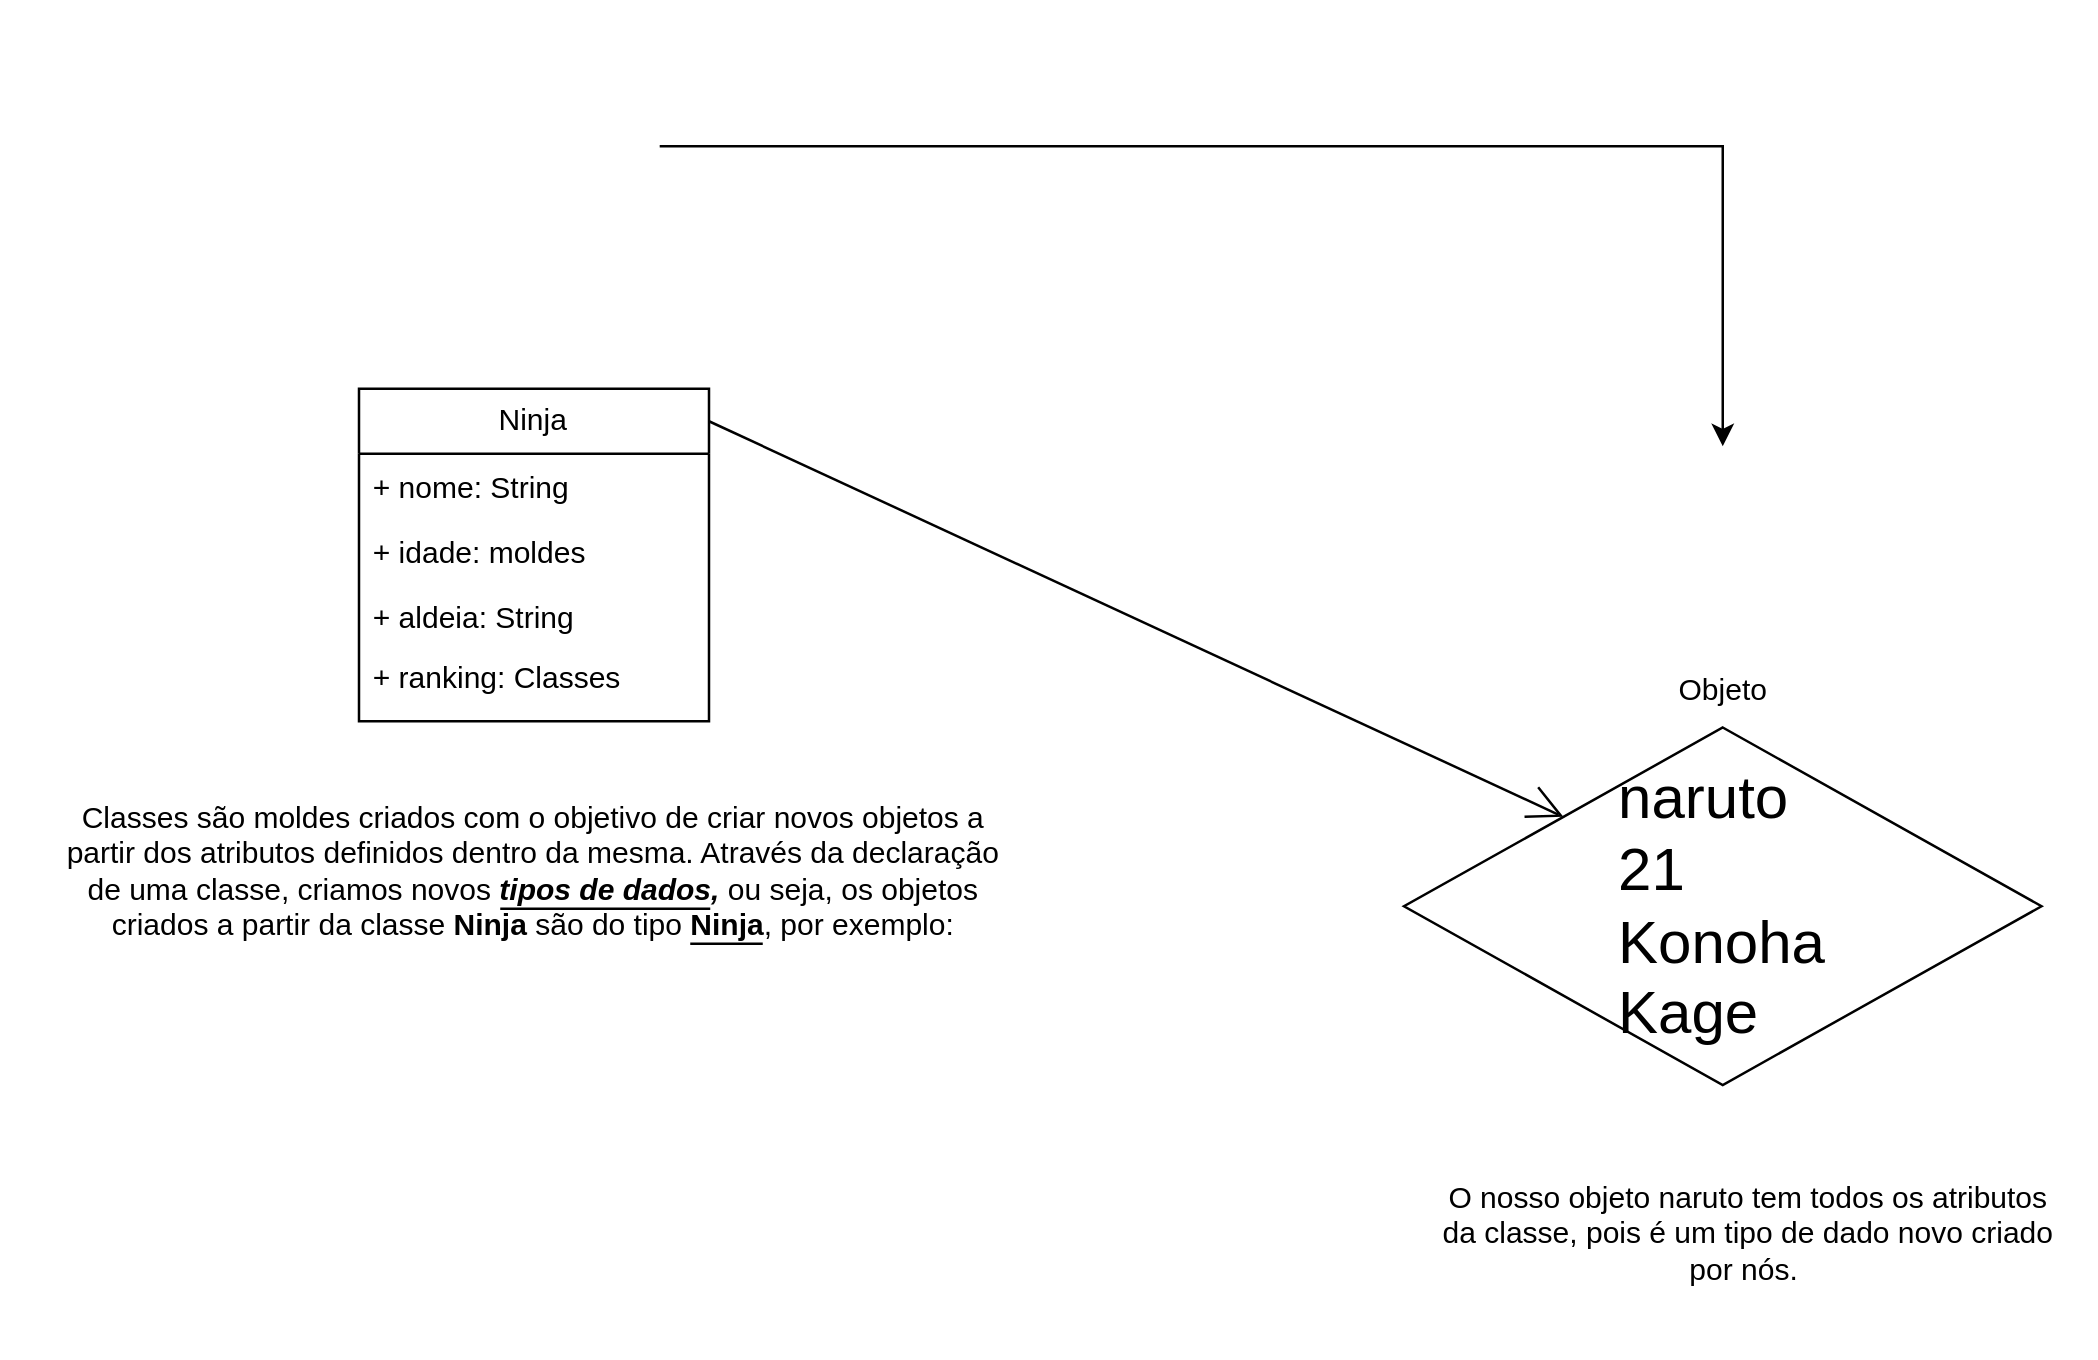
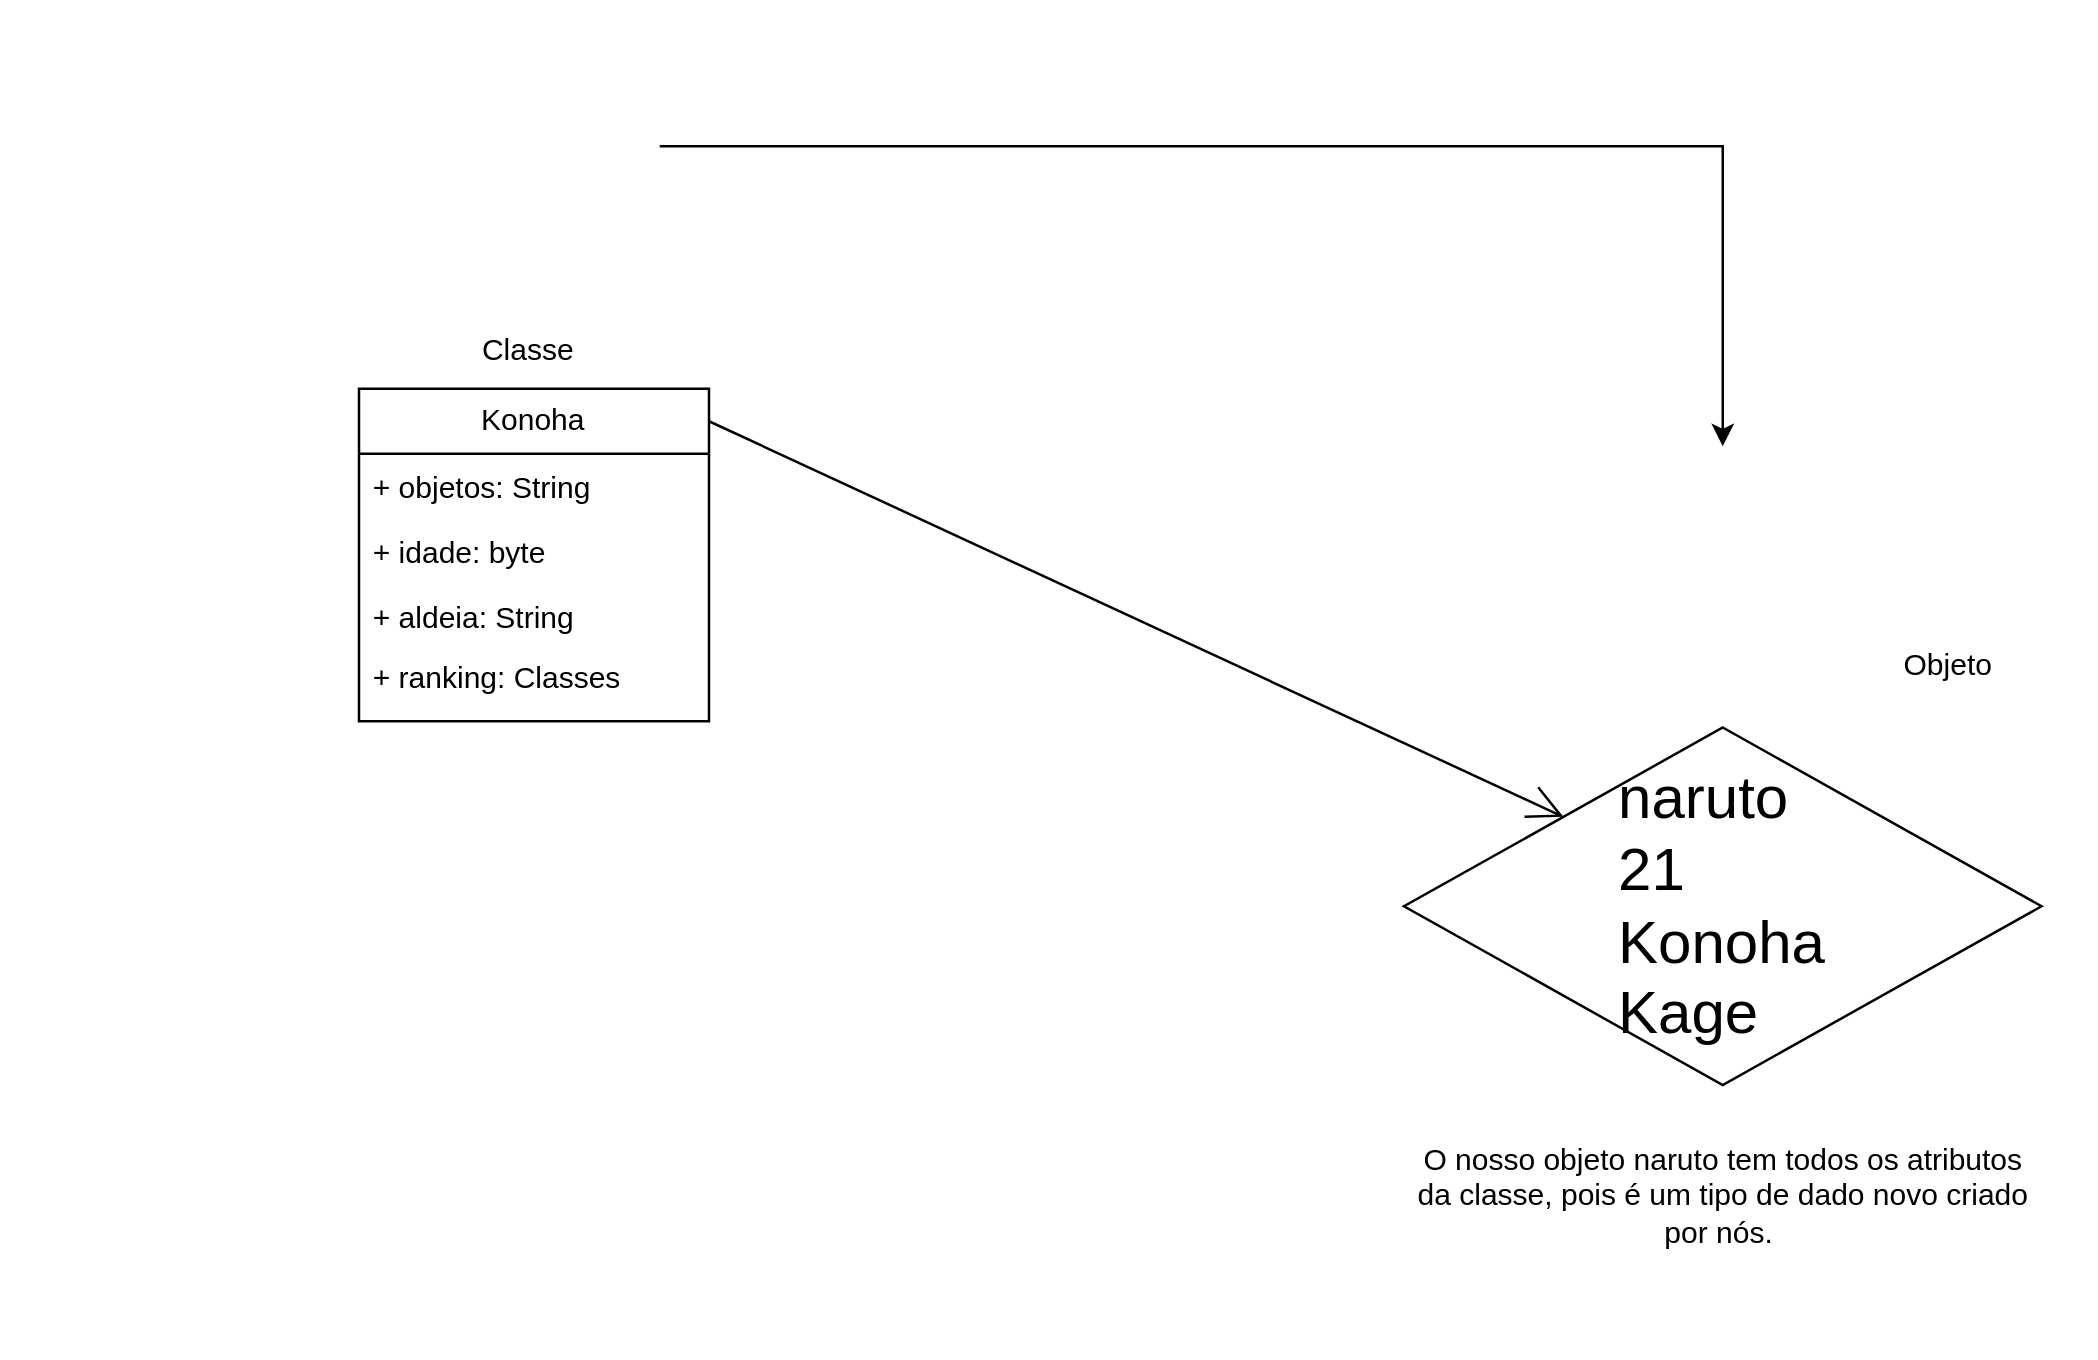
  <mxCell id="0" />
  <mxCell id="1" parent="0" />
- <mxCell id="2" value="Ninja" style="swimlane;fontStyle=0;childLayout=stackLayout;horizontal=1;startSize=26;fillColor=none;horizontalStack=0;resizeParent=1;resizeParentMax=0;resizeLast=0;collapsible=1;marginBottom=0;whiteSpace=wrap;html=1;" vertex="1" parent="1"><mxGeometry x="143" y="155" width="140" height="133" as="geometry"><mxRectangle x="-533" y="-142" width="62" height="26" as="alternateBounds" /></mxGeometry></mxCell>
- <mxCell id="3" value="+ nome: String" style="text;strokeColor=none;fillColor=none;align=left;verticalAlign=top;spacingLeft=4;spacingRight=4;overflow=hidden;rotatable=0;points=[[0,0.5],[1,0.5]];portConstraint=eastwest;whiteSpace=wrap;html=1;" vertex="1" parent="2"><mxGeometry y="26" width="140" height="26" as="geometry" /></mxCell>
- <mxCell id="4" value="+ idade: moldes" style="text;strokeColor=none;fillColor=none;align=left;verticalAlign=top;spacingLeft=4;spacingRight=4;overflow=hidden;rotatable=0;points=[[0,0.5],[1,0.5]];portConstraint=eastwest;whiteSpace=wrap;html=1;" vertex="1" parent="2"><mxGeometry y="52" width="140" height="26" as="geometry" /></mxCell>
+ <mxCell id="2" value="Konoha" style="swimlane;fontStyle=0;childLayout=stackLayout;horizontal=1;startSize=26;fillColor=none;horizontalStack=0;resizeParent=1;resizeParentMax=0;resizeLast=0;collapsible=1;marginBottom=0;whiteSpace=wrap;html=1;" vertex="1" parent="1"><mxGeometry x="143" y="155" width="140" height="133" as="geometry"><mxRectangle x="-533" y="-142" width="62" height="26" as="alternateBounds" /></mxGeometry></mxCell>
+ <mxCell id="3" value="+ objetos: String" style="text;strokeColor=none;fillColor=none;align=left;verticalAlign=top;spacingLeft=4;spacingRight=4;overflow=hidden;rotatable=0;points=[[0,0.5],[1,0.5]];portConstraint=eastwest;whiteSpace=wrap;html=1;" vertex="1" parent="2"><mxGeometry y="26" width="140" height="26" as="geometry" /></mxCell>
+ <mxCell id="4" value="+ idade: byte" style="text;strokeColor=none;fillColor=none;align=left;verticalAlign=top;spacingLeft=4;spacingRight=4;overflow=hidden;rotatable=0;points=[[0,0.5],[1,0.5]];portConstraint=eastwest;whiteSpace=wrap;html=1;" vertex="1" parent="2"><mxGeometry y="52" width="140" height="26" as="geometry" /></mxCell>
  <mxCell id="5" value="+ aldeia: String" style="text;strokeColor=none;fillColor=none;align=left;verticalAlign=top;spacingLeft=4;spacingRight=4;overflow=hidden;rotatable=0;points=[[0,0.5],[1,0.5]];portConstraint=eastwest;whiteSpace=wrap;html=1;" vertex="1" parent="2"><mxGeometry y="78" width="140" height="24" as="geometry" /></mxCell>
  <mxCell id="6" value="+ ranking: Classes" style="text;strokeColor=none;fillColor=none;align=left;verticalAlign=top;spacingLeft=4;spacingRight=4;overflow=hidden;rotatable=0;points=[[0,0.5],[1,0.5]];portConstraint=eastwest;whiteSpace=wrap;html=1;" vertex="1" parent="2"><mxGeometry y="102" width="140" height="31" as="geometry" /></mxCell>
  <mxCell id="7" value="&lt;div style=&quot;text-align: justify;&quot;&gt;&lt;span style=&quot;background-color: transparent; color: light-dark(rgb(0, 0, 0), rgb(255, 255, 255));&quot;&gt;&lt;font style=&quot;font-size: 24px;&quot;&gt;naruto&lt;/font&gt;&lt;/span&gt;&lt;/div&gt;&lt;div style=&quot;text-align: justify;&quot;&gt;&lt;font style=&quot;font-size: 24px;&quot;&gt;21&lt;/font&gt;&lt;/div&gt;&lt;div style=&quot;text-align: justify;&quot;&gt;&lt;font style=&quot;font-size: 24px;&quot;&gt;Konoha&lt;/font&gt;&lt;/div&gt;&lt;div style=&quot;text-align: justify;&quot;&gt;&lt;font style=&quot;font-size: 24px;&quot;&gt;Kage&lt;/font&gt;&lt;/div&gt;" style="rhombus;html=1;whiteSpace=wrap;align=center;" vertex="1" parent="1"><mxGeometry x="561" y="290.5" width="255" height="143" as="geometry" /></mxCell>
  <mxCell id="8" value="" style="endArrow=open;endFill=1;endSize=12;html=1;rounded=0;entryX=0;entryY=0;entryDx=0;entryDy=0;" edge="1" parent="1" target="7"><mxGeometry width="160" relative="1" as="geometry"><mxPoint x="283" y="168" as="sourcePoint" /><mxPoint x="443" y="276" as="targetPoint" /></mxGeometry></mxCell>
- <mxCell id="10" value="Objeto" style="text;strokeColor=none;align=center;fillColor=none;html=1;verticalAlign=middle;whiteSpace=wrap;rounded=0;" vertex="1" parent="1"><mxGeometry x="658.5" y="260.5" width="60" height="30" as="geometry" /></mxCell>
- <mxCell id="11" value="Classes são moldes criados com o objetivo de criar novos objetos a partir dos atributos definidos dentro da mesma. Através da declaração de uma classe, criamos novos &lt;span class=&quot;notion-enable-hover&quot; data-token-index=&quot;1&quot; style=&quot;color:inherit;border-bottom:0.05em solid;word-wrap:break-word;font-style:italic;font-weight:600&quot;&gt;tipos de dados&lt;/span&gt;&lt;span class=&quot;notion-enable-hover&quot; data-token-index=&quot;2&quot; style=&quot;font-style:italic;font-weight:600&quot;&gt;,&lt;/span&gt;&lt;span class=&quot;notion-enable-hover&quot; data-token-index=&quot;3&quot; style=&quot;font-style:italic&quot;&gt; &lt;/span&gt;ou seja, os objetos criados a partir da classe &lt;b&gt;Ninja&amp;nbsp;&lt;/b&gt;são do tipo &lt;span class=&quot;notion-enable-hover&quot; data-token-index=&quot;8&quot; style=&quot;color:inherit;border-bottom:0.05em solid;word-wrap:break-word;font-weight:600&quot;&gt;Ninja&lt;/span&gt;, por exemplo:" style="text;strokeColor=none;align=center;fillColor=none;html=1;verticalAlign=middle;whiteSpace=wrap;rounded=0;" vertex="1" parent="1"><mxGeometry x="20" y="304" width="386" height="88" as="geometry" /></mxCell>
- <mxCell id="12" value="O nosso objeto naruto tem todos os atributos da classe, pois é um tipo de dado novo criado por nós.&amp;nbsp;" style="text;strokeColor=none;align=center;fillColor=none;html=1;verticalAlign=middle;whiteSpace=wrap;rounded=0;" vertex="1" parent="1"><mxGeometry x="570.63" y="448.5" width="255.75" height="88" as="geometry" /></mxCell>
+ <mxCell id="9" value="Classe" style="text;strokeColor=none;align=center;fillColor=none;html=1;verticalAlign=middle;whiteSpace=wrap;rounded=0;" vertex="1" parent="1"><mxGeometry x="181" y="125" width="60" height="30" as="geometry" /></mxCell>
+ <mxCell id="10" value="Objeto" style="text;strokeColor=none;align=center;fillColor=none;html=1;verticalAlign=middle;whiteSpace=wrap;rounded=0;" vertex="1" parent="1"><mxGeometry x="748.5" y="250.5" width="60" height="30" as="geometry" /></mxCell>
+ <mxCell id="12" value="O nosso objeto naruto tem todos os atributos da classe, pois é um tipo de dado novo criado por nós.&amp;nbsp;" style="text;strokeColor=none;align=center;fillColor=none;html=1;verticalAlign=middle;whiteSpace=wrap;rounded=0;" vertex="1" parent="1"><mxGeometry x="560.63" y="433.5" width="255.75" height="88" as="geometry" /></mxCell>
  <mxCell id="13" value="" style="shape=image;imageAspect=0;aspect=fixed;verticalLabelPosition=bottom;verticalAlign=top;image=https://imgs.search.brave.com/DRfXB-YdCPp9AtPgJpgpDu5vX5FkFZNwKTrMQPDjvJg/rs:fit:860:0:0:0/g:ce/aHR0cHM6Ly9pLnJl/ZGQuaXQvYWpzaWZr/MzVucjJiMS5qcGc;" vertex="1" parent="1"><mxGeometry x="647.8" y="178" width="81.41" height="80" as="geometry" /></mxCell>
  <mxCell id="14" style="edgeStyle=orthogonalEdgeStyle;rounded=0;orthogonalLoop=1;jettySize=auto;html=1;exitX=1;exitY=0.5;exitDx=0;exitDy=0;entryX=0.5;entryY=0;entryDx=0;entryDy=0;" edge="1" parent="1" source="15" target="13"><mxGeometry relative="1" as="geometry" /></mxCell>
  <mxCell id="15" value="" style="shape=image;imageAspect=0;aspect=fixed;verticalLabelPosition=bottom;verticalAlign=top;image=https://imgs.search.brave.com/mijL9oa5YLhUomwzpYceSEQGijpADCBGCskuAyuiIyc/rs:fit:860:0:0:0/g:ce/aHR0cHM6Ly9pLnBp/bmltZy5jb20vb3Jp/Z2luYWxzLzEzLzdj/LzBiLzEzN2MwYmQy/NWNiMjE4ZjQzOTQz/ZDNiNDQ2NzJjYTk5/LmpwZw;" vertex="1" parent="1"><mxGeometry x="162.72" y="20" width="100.56" height="76" as="geometry" /></mxCell>
